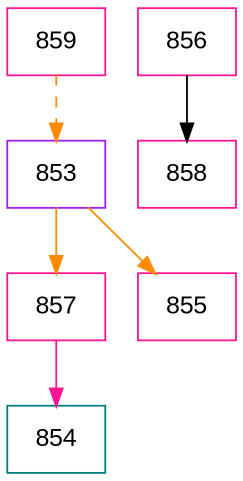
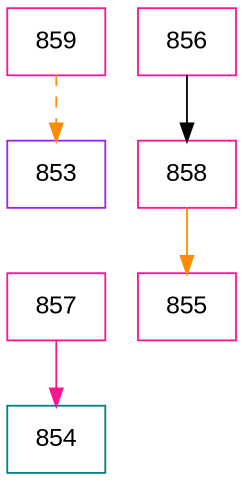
  digraph {
    fontname="Liberation Sans"
    node [color=deeppink fontname="Liberation Sans" shape=record]
    edge [color=darkorange fontname="Liberation Sans" style=solid]
    n1 [label="{859}"]
    n2 [color=purple label="{853}"]
    n3 [label="{857}"]
    n4 [color=teal label="{854}"]
    n5 [label="{856}"]
    n6 [label="{858}"]
    n7 [label="{855}"]
    n1 -> n2 [style=dashed]
-   n2 -> n3
    n3 -> n4 [color=deeppink]
    n5 -> n6 [color=black]
-   n2 -> n7
+   n6 -> n7
  }
